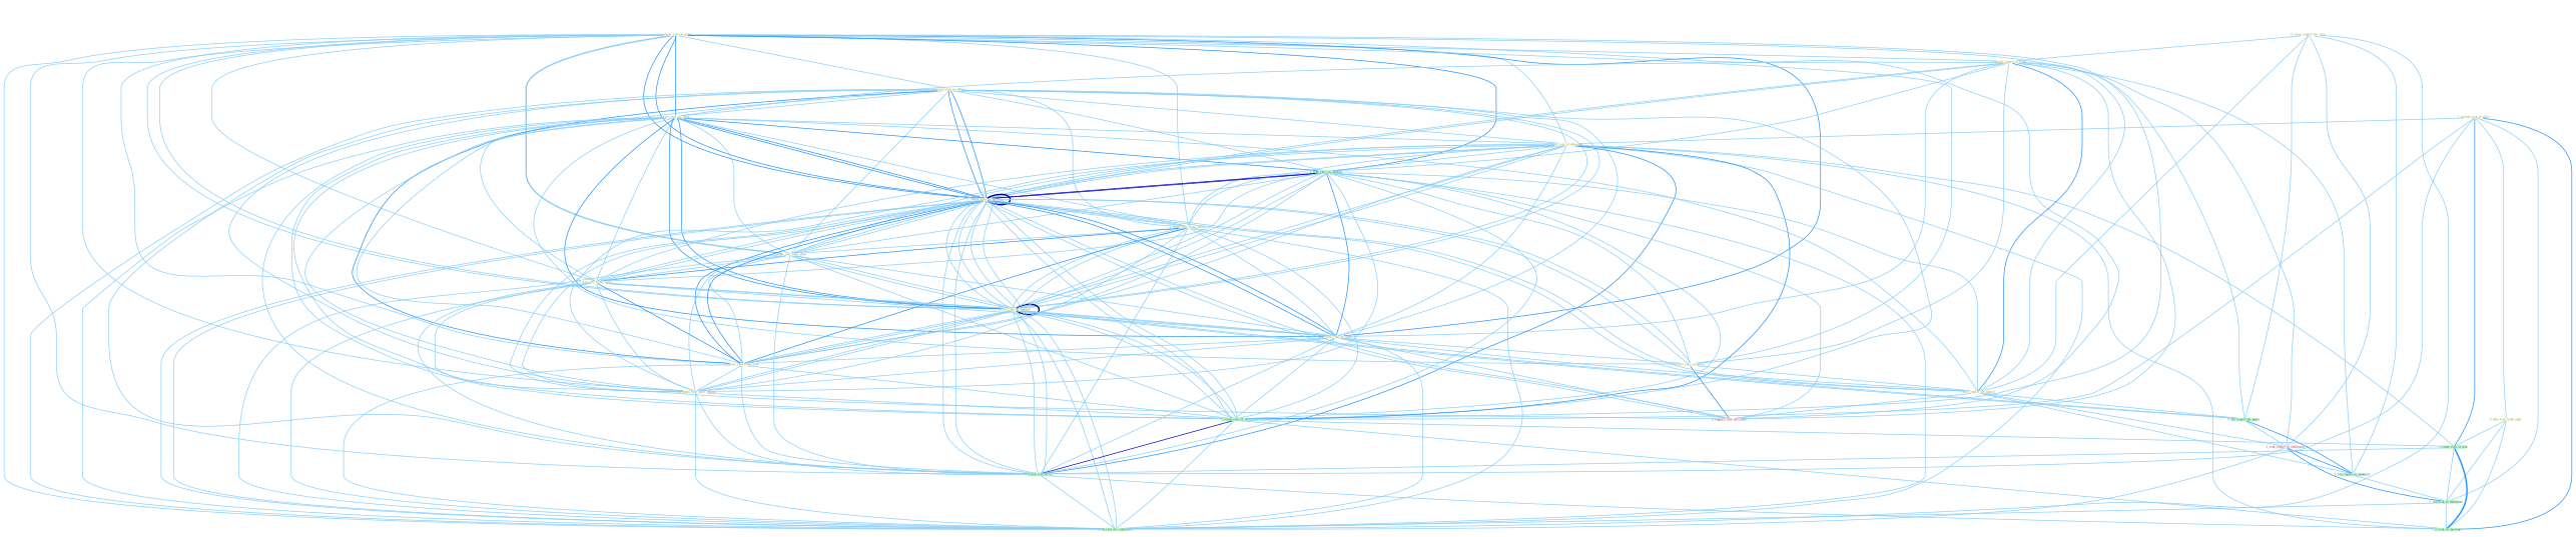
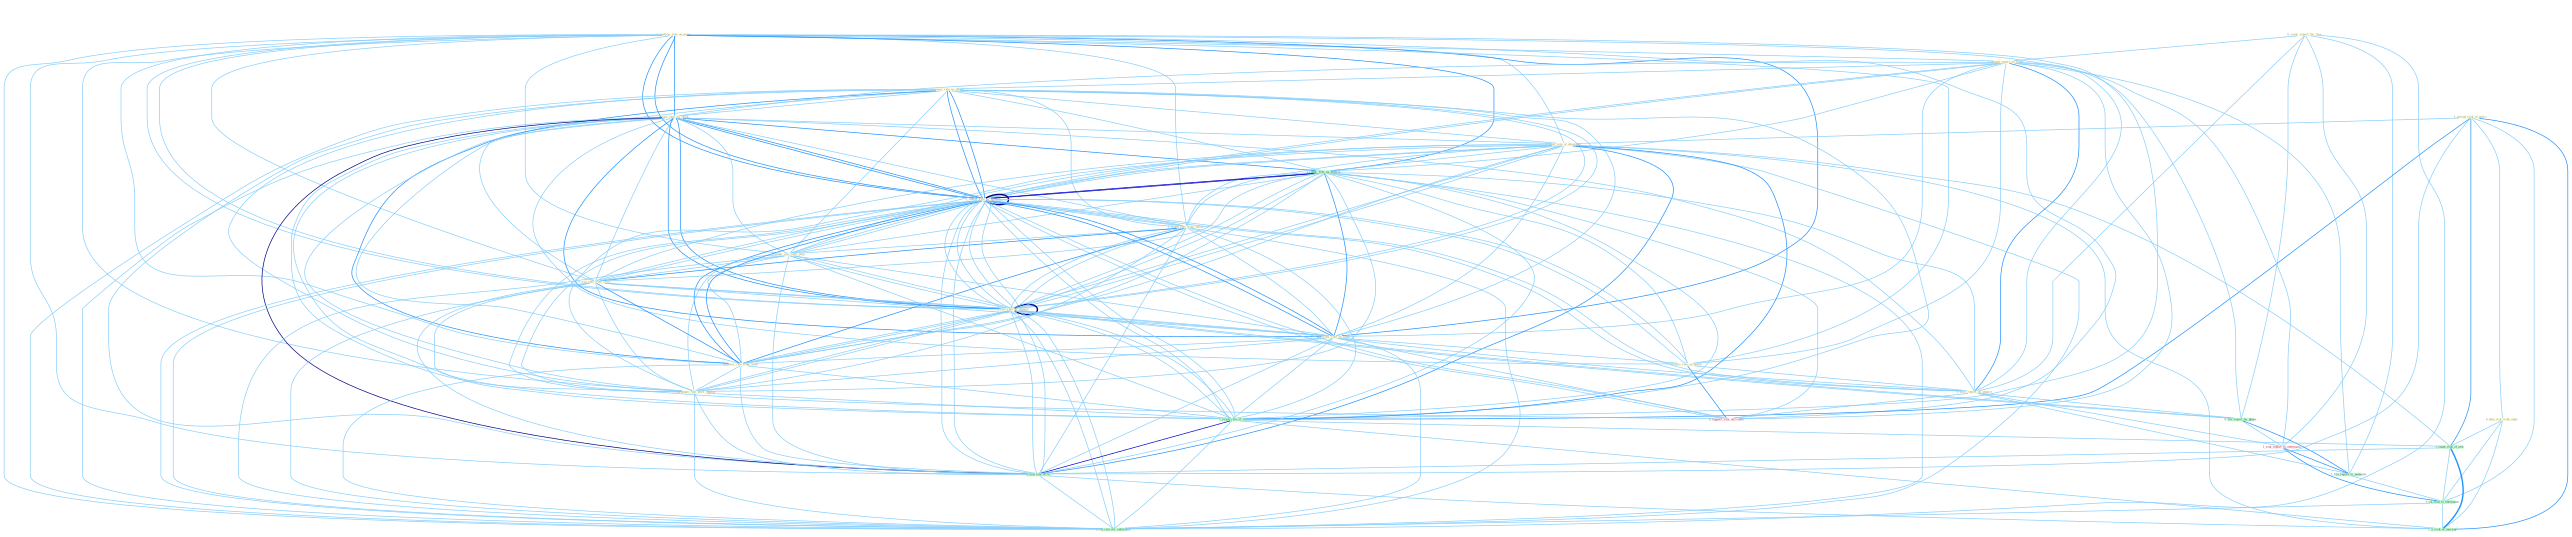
  graph {
    node [color="#ffffe0" fixedsize=true fontcolor="#8b7d6b" fontsize=4 shape=polygon style=filled]
    edge [color="#87cefa" w=1]
    "0_scour_report_for_clue " [height=.06 width=.5]
    "1_confirm_rate_on_paper " [height=.06 width=.5]
    "1_spread_risk_of_polici " [height=.06 width=.5]
    "0_lower_rate_in_effort " [height=.06 width=.5]
    "1_rais_rate_on_stock " [height=.06 width=.5]
    "1_expand_report_on_trade " [height=.06 width=.5]
    "0_take_risk_with_capit " [height=.06 width=.5]
    "1_have_rate_of_othernum " [height=.06 width=.5]
    "1_lower_rate_on_million " [height=.06 width=.5]
    "1_found_rate_from_invest " [height=.06 width=.5]
    "0_boost_rate_over_year " [height=.06 width=.5]
    "0_win_rate_from_critic " [height=.06 width=.5]
    n13 [height=.06 label="0_rais_rate_by_expand" width=.5]
    "1_review_rate_on_bond " [height=.06 width=.5]
    "0_serv_role_on_bench " [height=.06 width=.5]
    n16 [height=.06 label="1_serv_report_on_impact" width=.5]
    "0_lower_rate_from_hold " [height=.06 width=.5]
    "1_entitynam_rate_after_expens " [height=.06 width=.5]
    "0_sent_report_to_entitynam " [color="#fff0f5" fontcolor="#b22222" height=.06 width=.5]
    "0_support_role_on_condit " [color="#fff0f5" fontcolor="#b22222" height=.06 width=.5]
    "0_file_report_by_phone " [color="#BDFCC9" fontcolor="#2f4f4f" height=.06 width=.5]
    "1_file_report_to_network " [color="#BDFCC9" fontcolor="#2f4f4f" height=.06 width=.5]
    "1_lift_rate_for_entitynam " [color="#BDFCC9" fontcolor="#2f4f4f" height=.06 width=.5]
    "1_reach_rate_of_% " [color="#BDFCC9" fontcolor="#2f4f4f" height=.06 width=.5]
    "1_had_rate_of_% " [color="#BDFCC9" fontcolor="#2f4f4f" height=.06 width=.5]
-   "1_reduc_rate_on_million " [color="#BDFCC9" fontcolor="#2f4f4f" height=.06 width=.5 label="1_risk_rate_on_million"]
+   "1_reduc_rate_on_million " [color="#BDFCC9" fontcolor="#2f4f4f" height=.06 width=.5]
    "1_count_risk_of_new " [color="#BDFCC9" fontcolor="#2f4f4f" height=.06 width=.5]
-   "1_wa_risk_to_entitynam " [color="#BDFCC9" fontcolor="#2f4f4f" height=.06 width=.5 label="1_wa_risk_to_othernum"]
+   "1_wa_risk_to_entitynam " [color="#BDFCC9" fontcolor="#2f4f4f" height=.06 width=.5]
    "1_'s_risk_of_messag " [color="#BDFCC9" fontcolor="#2f4f4f" height=.06 width=.5]
    subgraph sub_1 {
      "0_scour_report_for_clue "
      "1_confirm_rate_on_paper "
      "1_spread_risk_of_polici "
      "0_lower_rate_in_effort "
      "1_rais_rate_on_stock "
      "1_expand_report_on_trade "
      "0_take_risk_with_capit "
      "1_have_rate_of_othernum "
      "1_lower_rate_on_million "
      "1_found_rate_from_invest "
      "0_boost_rate_over_year "
      "0_win_rate_from_critic "
      n13
      "1_review_rate_on_bond "
      "0_serv_role_on_bench "
      n16
      "0_lower_rate_from_hold "
      "1_entitynam_rate_after_expens "
    }
    subgraph sub_2 {
      "0_sent_report_to_entitynam "
      "0_support_role_on_condit "
    }
    "0_scour_report_for_clue " -- "1_expand_report_on_trade "
    "0_scour_report_for_clue " -- n16
    "0_scour_report_for_clue " -- "0_sent_report_to_entitynam "
    "0_scour_report_for_clue " -- "0_file_report_by_phone "
    "0_scour_report_for_clue " -- "1_file_report_to_network "
    "0_scour_report_for_clue " -- "1_lift_rate_for_entitynam "
-   "1_confirm_rate_on_paper " -- "0_lower_rate_in_effort "
+   "1_expand_report_on_trade " -- "0_lower_rate_in_effort "
    "1_confirm_rate_on_paper " -- "1_rais_rate_on_stock " [color="#1e90ff" w=2]
    "1_confirm_rate_on_paper " -- "1_expand_report_on_trade "
    "1_confirm_rate_on_paper " -- "1_have_rate_of_othernum "
    "1_confirm_rate_on_paper " -- "1_lower_rate_on_million " [color="#1e90ff" w=2]
    "1_confirm_rate_on_paper " -- "1_lower_rate_on_million " [color="#1e90ff" w=2]
    "1_confirm_rate_on_paper " -- "1_found_rate_from_invest "
-   "1_confirm_rate_on_paper " -- "0_boost_rate_over_year " [style=bold]
+   "1_confirm_rate_on_paper " -- "0_boost_rate_over_year "
    "1_confirm_rate_on_paper " -- "0_win_rate_from_critic "
    "1_confirm_rate_on_paper " -- n13
    "1_confirm_rate_on_paper " -- n13
    "1_confirm_rate_on_paper " -- "1_review_rate_on_bond " [color="#1e90ff" w=2]
    "1_confirm_rate_on_paper " -- "0_serv_role_on_bench "
    "1_confirm_rate_on_paper " -- n16
    "1_confirm_rate_on_paper " -- "0_lower_rate_from_hold "
    "1_confirm_rate_on_paper " -- "1_entitynam_rate_after_expens "
    "1_confirm_rate_on_paper " -- "0_support_role_on_condit "
    "1_confirm_rate_on_paper " -- "1_lift_rate_for_entitynam "
    "1_confirm_rate_on_paper " -- "1_reach_rate_of_% "
    "1_confirm_rate_on_paper " -- "1_had_rate_of_% "
    "1_confirm_rate_on_paper " -- "1_reduc_rate_on_million " [color="#1e90ff" w=2]
    "1_spread_risk_of_polici " -- "0_take_risk_with_capit "
    "1_spread_risk_of_polici " -- "1_have_rate_of_othernum "
-   "1_spread_risk_of_polici " -- "1_reach_rate_of_% "
+   "1_spread_risk_of_polici " -- "1_reach_rate_of_% " [color="#1e90ff"]
    "1_spread_risk_of_polici " -- "1_had_rate_of_% "
    "1_spread_risk_of_polici " -- "1_count_risk_of_new " [color="#1e90ff" w=2]
    "1_spread_risk_of_polici " -- "1_wa_risk_to_entitynam "
    "1_spread_risk_of_polici " -- "1_'s_risk_of_messag " [color="#1e90ff" w=2]
    "0_lower_rate_in_effort " -- "1_rais_rate_on_stock "
    "0_lower_rate_in_effort " -- "1_have_rate_of_othernum "
    "0_lower_rate_in_effort " -- "1_lower_rate_on_million " [color="#1e90ff" w=2]
    "0_lower_rate_in_effort " -- "1_lower_rate_on_million " [color="#1e90ff" w=2]
    "0_lower_rate_in_effort " -- "1_found_rate_from_invest "
    "0_lower_rate_in_effort " -- "0_boost_rate_over_year "
    "0_lower_rate_in_effort " -- "0_win_rate_from_critic "
    "0_lower_rate_in_effort " -- n13
    "0_lower_rate_in_effort " -- n13
    "0_lower_rate_in_effort " -- "1_review_rate_on_bond "
    "0_lower_rate_in_effort " -- "0_lower_rate_from_hold " [color="#1e90ff" w=2]
    "0_lower_rate_in_effort " -- "1_entitynam_rate_after_expens "
    "0_lower_rate_in_effort " -- "1_lift_rate_for_entitynam "
    "0_lower_rate_in_effort " -- "1_reach_rate_of_% "
    "0_lower_rate_in_effort " -- "1_had_rate_of_% "
    "0_lower_rate_in_effort " -- "1_reduc_rate_on_million "
    "1_rais_rate_on_stock " -- "1_expand_report_on_trade "
    "1_rais_rate_on_stock " -- "1_have_rate_of_othernum "
    "1_rais_rate_on_stock " -- "1_lower_rate_on_million " [color="#1e90ff" w=2]
    "1_rais_rate_on_stock " -- "1_lower_rate_on_million " [color="#1e90ff" w=2]
    "1_rais_rate_on_stock " -- "1_found_rate_from_invest "
    "1_rais_rate_on_stock " -- "0_boost_rate_over_year "
    "1_rais_rate_on_stock " -- "0_win_rate_from_critic "
    "1_rais_rate_on_stock " -- n13 [color="#1e90ff" w=2]
    "1_rais_rate_on_stock " -- n13 [color="#1e90ff" w=2]
    "1_rais_rate_on_stock " -- "1_review_rate_on_bond " [color="#1e90ff" w=2]
    "1_rais_rate_on_stock " -- "0_serv_role_on_bench "
    "1_rais_rate_on_stock " -- n16
    "1_rais_rate_on_stock " -- "0_lower_rate_from_hold "
    "1_rais_rate_on_stock " -- "1_entitynam_rate_after_expens "
    "1_rais_rate_on_stock " -- "0_support_role_on_condit "
    "1_rais_rate_on_stock " -- "1_lift_rate_for_entitynam "
    "1_rais_rate_on_stock " -- "1_reach_rate_of_% "
-   "1_rais_rate_on_stock " -- "1_had_rate_of_% "
+   "1_rais_rate_on_stock " -- "1_had_rate_of_% " [color="#000080"]
    "1_rais_rate_on_stock " -- "1_reduc_rate_on_million " [color="#1e90ff" w=2]
    "1_expand_report_on_trade " -- "1_lower_rate_on_million "
    "1_expand_report_on_trade " -- "1_lower_rate_on_million "
    "1_expand_report_on_trade " -- "1_review_rate_on_bond "
    "1_expand_report_on_trade " -- "0_serv_role_on_bench "
    "1_expand_report_on_trade " -- n16 [color="#1e90ff" w=2]
    "1_expand_report_on_trade " -- "0_sent_report_to_entitynam "
    "1_expand_report_on_trade " -- "0_support_role_on_condit "
    "1_expand_report_on_trade " -- "0_file_report_by_phone "
    "1_expand_report_on_trade " -- "1_file_report_to_network "
    "1_expand_report_on_trade " -- "1_reduc_rate_on_million "
    "0_take_risk_with_capit " -- "1_count_risk_of_new "
    "0_take_risk_with_capit " -- "1_wa_risk_to_entitynam "
    "0_take_risk_with_capit " -- "1_'s_risk_of_messag "
    "1_have_rate_of_othernum " -- "1_lower_rate_on_million "
    "1_have_rate_of_othernum " -- "1_lower_rate_on_million "
    "1_have_rate_of_othernum " -- "1_found_rate_from_invest "
    "1_have_rate_of_othernum " -- "0_boost_rate_over_year "
    "1_have_rate_of_othernum " -- "0_win_rate_from_critic "
    "1_have_rate_of_othernum " -- n13
    "1_have_rate_of_othernum " -- n13
    "1_have_rate_of_othernum " -- "1_review_rate_on_bond "
    "1_have_rate_of_othernum " -- "0_lower_rate_from_hold "
    "1_have_rate_of_othernum " -- "1_entitynam_rate_after_expens "
    "1_have_rate_of_othernum " -- "1_lift_rate_for_entitynam "
    "1_have_rate_of_othernum " -- "1_reach_rate_of_% " [color="#1e90ff" w=2]
    "1_have_rate_of_othernum " -- "1_had_rate_of_% " [color="#1e90ff" w=2]
    "1_have_rate_of_othernum " -- "1_reduc_rate_on_million "
    "1_have_rate_of_othernum " -- "1_count_risk_of_new "
    "1_have_rate_of_othernum " -- "1_'s_risk_of_messag "
    "1_lower_rate_on_million " -- "1_lower_rate_on_million " [color="#000080" style=bold w=4]
    "1_lower_rate_on_million " -- "1_found_rate_from_invest "
    "1_lower_rate_on_million " -- "0_boost_rate_over_year "
    "1_lower_rate_on_million " -- "0_win_rate_from_critic "
    "1_lower_rate_on_million " -- n13
    "1_lower_rate_on_million " -- n13
    "1_lower_rate_on_million " -- "1_review_rate_on_bond " [color="#1e90ff" w=2]
    "1_lower_rate_on_million " -- "0_serv_role_on_bench "
    "1_lower_rate_on_million " -- n16
    "1_lower_rate_on_million " -- "0_lower_rate_from_hold " [color="#1e90ff" w=2]
    "1_lower_rate_on_million " -- "1_entitynam_rate_after_expens "
    "1_lower_rate_on_million " -- "0_support_role_on_condit "
    "1_lower_rate_on_million " -- "1_lift_rate_for_entitynam "
    "1_lower_rate_on_million " -- "1_lift_rate_for_entitynam "
    "1_lower_rate_on_million " -- "1_reach_rate_of_% "
    "1_lower_rate_on_million " -- "1_had_rate_of_% "
    "1_lower_rate_on_million " -- "1_reduc_rate_on_million " [color="#0000cd" w=3]
    "1_found_rate_from_invest " -- "1_lower_rate_on_million "
    "1_found_rate_from_invest " -- "0_boost_rate_over_year "
    "1_found_rate_from_invest " -- "0_win_rate_from_critic " [color="#1e90ff" w=2]
    "1_found_rate_from_invest " -- n13
    "1_found_rate_from_invest " -- n13
    "1_found_rate_from_invest " -- "1_review_rate_on_bond "
    "1_found_rate_from_invest " -- "0_lower_rate_from_hold " [color="#1e90ff" w=2]
    "1_found_rate_from_invest " -- "1_entitynam_rate_after_expens "
    "1_found_rate_from_invest " -- "1_lift_rate_for_entitynam "
    "1_found_rate_from_invest " -- "1_reach_rate_of_% "
    "1_found_rate_from_invest " -- "1_had_rate_of_% "
    "1_found_rate_from_invest " -- "1_reduc_rate_on_million "
    "0_boost_rate_over_year " -- "1_lower_rate_on_million "
    "0_boost_rate_over_year " -- "0_win_rate_from_critic "
    "0_boost_rate_over_year " -- n13
    "0_boost_rate_over_year " -- n13
    "0_boost_rate_over_year " -- "1_review_rate_on_bond "
    "0_boost_rate_over_year " -- "0_lower_rate_from_hold "
    "0_boost_rate_over_year " -- "1_entitynam_rate_after_expens "
    "0_boost_rate_over_year " -- "1_lift_rate_for_entitynam "
    "0_boost_rate_over_year " -- "1_reach_rate_of_% "
    "0_boost_rate_over_year " -- "1_had_rate_of_% "
    "0_boost_rate_over_year " -- "1_reduc_rate_on_million "
    "0_win_rate_from_critic " -- "1_lower_rate_on_million "
    "0_win_rate_from_critic " -- n13
    "0_win_rate_from_critic " -- n13
    "0_win_rate_from_critic " -- "1_review_rate_on_bond "
    "0_win_rate_from_critic " -- "0_lower_rate_from_hold " [color="#1e90ff" w=2]
    "0_win_rate_from_critic " -- "1_entitynam_rate_after_expens "
    "0_win_rate_from_critic " -- "1_lift_rate_for_entitynam "
    "0_win_rate_from_critic " -- "1_reach_rate_of_% "
    "0_win_rate_from_critic " -- "1_had_rate_of_% "
    "0_win_rate_from_critic " -- "1_reduc_rate_on_million "
    n13 -- "1_lower_rate_on_million "
    n13 -- "1_lower_rate_on_million "
    n13 -- n13 [color="#000080" style=bold w=4]
    n13 -- "1_review_rate_on_bond "
    n13 -- "0_lower_rate_from_hold "
    n13 -- "1_entitynam_rate_after_expens "
    n13 -- "1_entitynam_rate_after_expens "
    n13 -- "0_file_report_by_phone "
    n13 -- "0_file_report_by_phone "
    n13 -- "1_lift_rate_for_entitynam "
    n13 -- "1_lift_rate_for_entitynam "
    n13 -- "1_reach_rate_of_% "
    n13 -- "1_reach_rate_of_% "
    n13 -- "1_had_rate_of_% "
    n13 -- "1_had_rate_of_% "
    n13 -- "1_reduc_rate_on_million "
    n13 -- "1_reduc_rate_on_million "
    "1_review_rate_on_bond " -- "1_lower_rate_on_million " [color="#1e90ff" w=2]
    "1_review_rate_on_bond " -- n13
    "1_review_rate_on_bond " -- "0_serv_role_on_bench "
    "1_review_rate_on_bond " -- n16
    "1_review_rate_on_bond " -- "0_lower_rate_from_hold "
    "1_review_rate_on_bond " -- "1_entitynam_rate_after_expens "
    "1_review_rate_on_bond " -- "0_support_role_on_condit "
    "1_review_rate_on_bond " -- "1_lift_rate_for_entitynam "
    "1_review_rate_on_bond " -- "1_reach_rate_of_% "
    "1_review_rate_on_bond " -- "1_had_rate_of_% "
    "1_review_rate_on_bond " -- "1_reduc_rate_on_million " [color="#1e90ff" w=2]
    "0_serv_role_on_bench " -- "1_lower_rate_on_million "
    "0_serv_role_on_bench " -- n16
    "0_serv_role_on_bench " -- "0_support_role_on_condit " [color="#1e90ff" w=2]
    "0_serv_role_on_bench " -- "1_reduc_rate_on_million "
    n16 -- "1_lower_rate_on_million "
    n16 -- "0_sent_report_to_entitynam "
    n16 -- "0_support_role_on_condit "
    n16 -- "0_file_report_by_phone "
    n16 -- "1_file_report_to_network "
    n16 -- "1_reduc_rate_on_million "
    "0_lower_rate_from_hold " -- "1_lower_rate_on_million " [color="#1e90ff" w=2]
    "0_lower_rate_from_hold " -- n13
    "0_lower_rate_from_hold " -- "1_entitynam_rate_after_expens "
    "0_lower_rate_from_hold " -- "1_lift_rate_for_entitynam "
    "0_lower_rate_from_hold " -- "1_reach_rate_of_% "
    "0_lower_rate_from_hold " -- "1_had_rate_of_% "
    "0_lower_rate_from_hold " -- "1_reduc_rate_on_million "
    "1_entitynam_rate_after_expens " -- "1_lower_rate_on_million "
    "1_entitynam_rate_after_expens " -- "1_lift_rate_for_entitynam "
    "1_entitynam_rate_after_expens " -- "1_reach_rate_of_% "
    "1_entitynam_rate_after_expens " -- "1_had_rate_of_% "
    "1_entitynam_rate_after_expens " -- "1_reduc_rate_on_million "
    "0_sent_report_to_entitynam " -- "1_file_report_to_network " [color="#1e90ff" w=2]
-   "0_sent_report_to_entitynam " -- "1_lift_rate_for_entitynam "
    "0_sent_report_to_entitynam " -- "1_wa_risk_to_entitynam " [color="#1e90ff" w=2]
    "0_support_role_on_condit " -- "1_lower_rate_on_million "
    "0_file_report_by_phone " -- "0_sent_report_to_entitynam "
    "0_file_report_by_phone " -- "1_file_report_to_network " [color="#1e90ff" w=2]
    "1_file_report_to_network " -- "1_wa_risk_to_entitynam "
    "1_reach_rate_of_% " -- "1_lower_rate_on_million "
    "1_reach_rate_of_% " -- "1_lift_rate_for_entitynam "
    "1_reach_rate_of_% " -- "1_had_rate_of_% " [color="#0000cd" w=3]
    "1_reach_rate_of_% " -- "1_reduc_rate_on_million "
    "1_reach_rate_of_% " -- "1_count_risk_of_new "
    "1_reach_rate_of_% " -- "1_'s_risk_of_messag "
    "1_had_rate_of_% " -- "1_lower_rate_on_million "
    "1_had_rate_of_% " -- "1_lift_rate_for_entitynam "
    "1_had_rate_of_% " -- "1_reduc_rate_on_million "
    "1_had_rate_of_% " -- "1_'s_risk_of_messag "
    "1_reduc_rate_on_million " -- "1_lower_rate_on_million " [color="#0000cd" w=3]
    "1_reduc_rate_on_million " -- "0_support_role_on_condit "
    "1_reduc_rate_on_million " -- "1_lift_rate_for_entitynam "
    "1_count_risk_of_new " -- "1_had_rate_of_% "
    "1_count_risk_of_new " -- "1_wa_risk_to_entitynam "
    "1_count_risk_of_new " -- "1_'s_risk_of_messag " [color="#1e90ff" style=bold w=2]
    "1_wa_risk_to_entitynam " -- "1_lift_rate_for_entitynam "
    "1_wa_risk_to_entitynam " -- "1_'s_risk_of_messag "
  }
